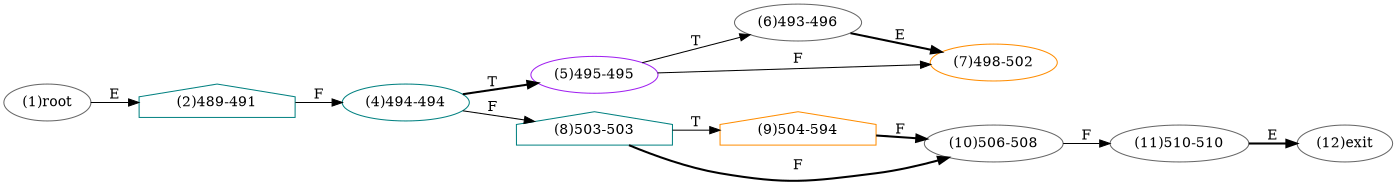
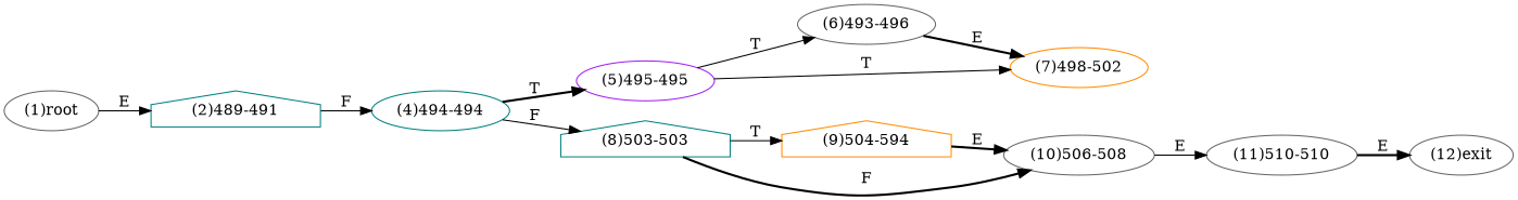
  digraph {
    rankdir=LR
    node [color=gray40 shape=ellipse]
    edge [style=solid]
    n1 [label="(1)root"]
    n2 [color=teal label="(2)489-491" shape=house]
    n3 [color=teal label="(4)494-494"]
    n4 [color=purple label="(5)495-495"]
    n5 [color=teal label="(8)503-503" shape=house]
    n6 [label="(6)493-496"]
    n7 [color=darkorange label="(7)498-502"]
    n8 [color=darkorange label="(9)504-594" shape=house]
    n9 [label="(10)506-508"]
    n10 [label="(11)510-510"]
    n11 [label="(12)exit"]
    n1 -> n2 [label=E]
    n2 -> n3 [label=F]
    n3 -> n4 [label=T style=bold]
    n3 -> n5 [label=F]
    n4 -> n6 [label=T]
-   n4 -> n7 [label=F]
+   n4 -> n7 [label=T]
    n5 -> n8 [label=T]
    n5 -> n9 [label=F style=bold]
    n6 -> n7 [label=E style=bold]
-   n8 -> n9 [label=F style=bold]
-   n9 -> n10 [label=F]
+   n8 -> n9 [label=E style=bold]
+   n9 -> n10 [label=E]
    n10 -> n11 [label=E style=bold]
  }
